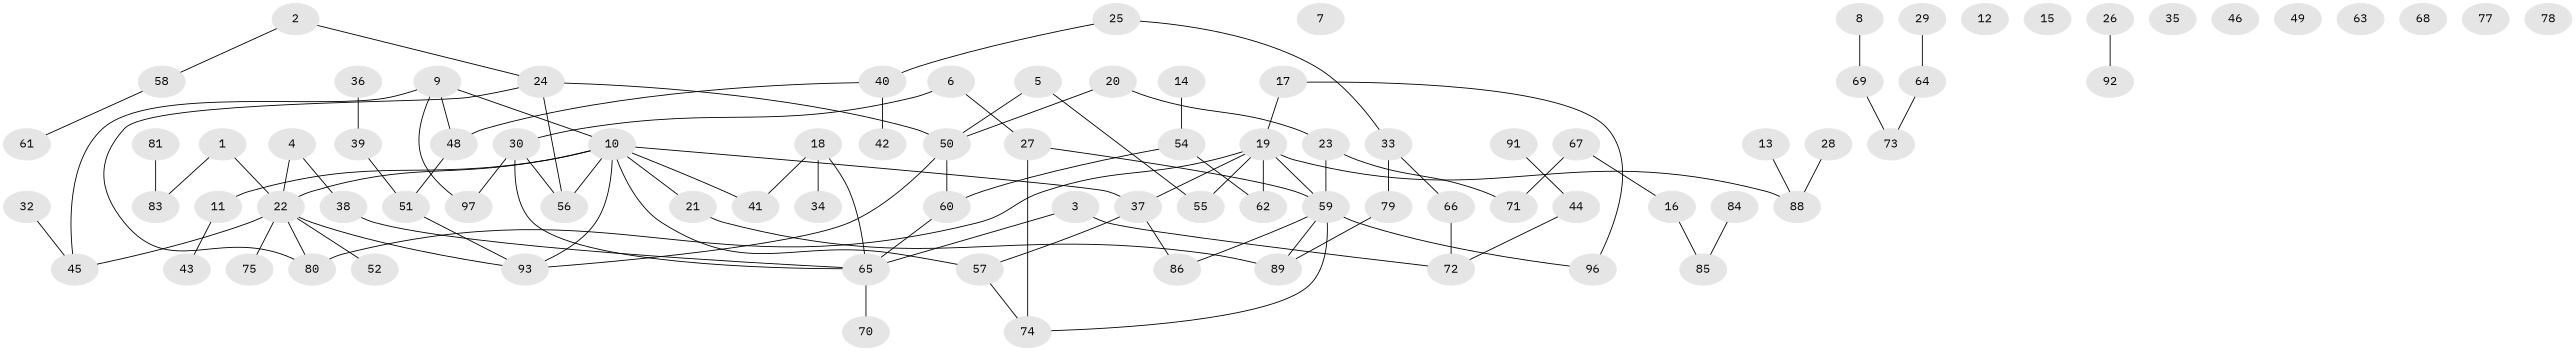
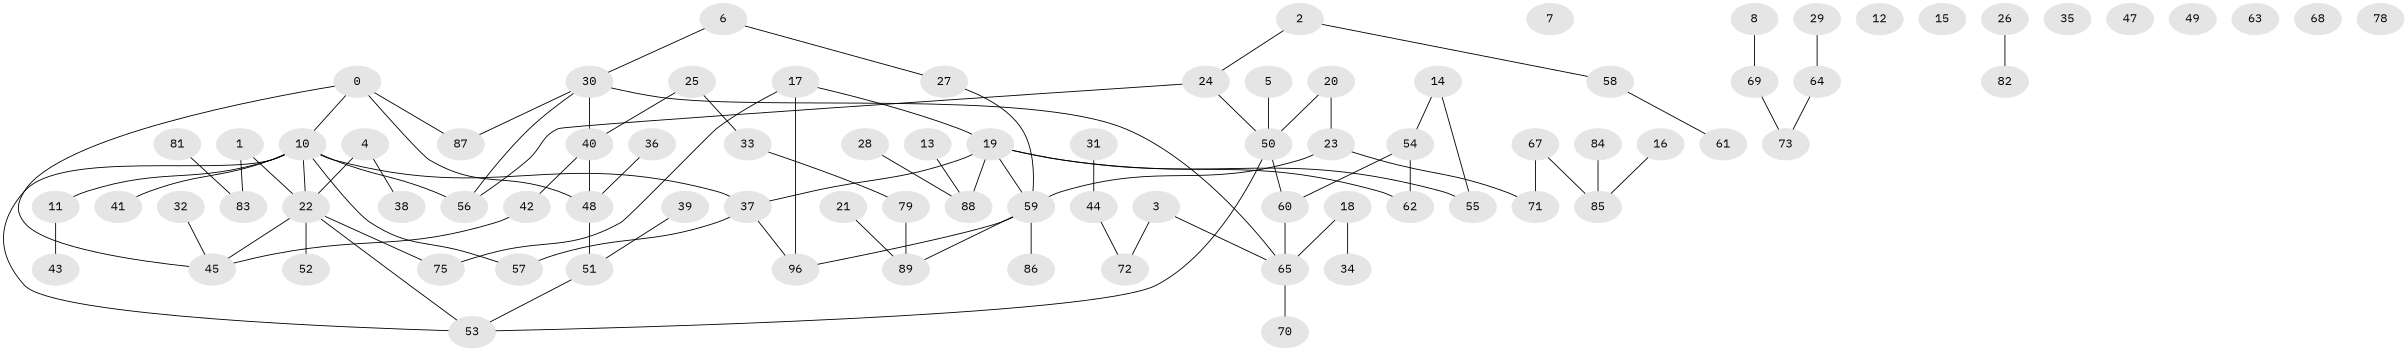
  graph {
    fontname="IBM Plex Mono"
    node [color=gray90 fontname="IBM Plex Mono" style=filled]
    edge [fontname="IBM Plex Mono"]
    1
    22
    83
    45
-   53 [label=93]
+   53
    75
-   80
    52
    2
    24
    58
    50
    56
    61
    3
    65
    72
    70
    4
    38
    5
    55
    60
    6
    27
    30
    59
-   74
-   87 [label=97]
+   87
    40
    7
    8
    69
    73
-   9
+   9 [label=0]
    10
    48
    11
    21
    37
    41
    57
    51
    43
    89
    86
    12
    13
    88
    14
    54
    62
    15
    16
    85
    17
    19
    n58 [label=96]
    18
    34
    20
    23
    71
    25
    33
-   66
    79
    42
    26
-   82 [label=92]
+   82
    28
    29
    64
-   31 [label=91]
+   31
    44
    32
    67
    35
    36
    39
-   46
+   46 [label=47]
    81
    49
    63
    68
-   77
    78
    84
    1 -- 22
    1 -- 83
    22 -- 45
    22 -- 53
    22 -- 75
-   22 -- 80
    22 -- 52
    2 -- 24
    2 -- 58
-   24 -- 80
    24 -- 50
    24 -- 56
    58 -- 61
    50 -- 53
    50 -- 60
    3 -- 65
    3 -- 72
    65 -- 70
    4 -- 22
    4 -- 38
-   38 -- 65
    5 -- 50
-   5 -- 55
+   14 -- 55
    60 -- 65
    6 -- 27
    6 -- 30
    27 -- 59
-   27 -- 74
    30 -- 56
    30 -- 65
    30 -- 87
-   59 -- 74
+   30 -- 40
    59 -- 89
    59 -- 86
    59 -- n58
    40 -- 48
    40 -- 42
    8 -- 69
    69 -- 73
    9 -- 45
    9 -- 87
    9 -- 10
    9 -- 48
    10 -- 22
    10 -- 53
    10 -- 56
    10 -- 11
-   10 -- 21
    10 -- 37
    10 -- 41
    10 -- 57
    48 -- 51
    11 -- 43
    21 -- 89
    37 -- 57
-   37 -- 86
-   57 -- 74
+   37 -- n58
    51 -- 53
    13 -- 88
    14 -- 54
    54 -- 60
    54 -- 62
    16 -- 85
+   17 -- 75
    17 -- 19
    17 -- n58
-   19 -- 80
    19 -- 55
    19 -- 59
    19 -- 37
    19 -- 88
    19 -- 62
    18 -- 65
-   18 -- 41
    18 -- 34
    20 -- 50
    20 -- 23
    23 -- 59
    23 -- 71
    25 -- 40
    25 -- 33
-   33 -- 66
    33 -- 79
-   66 -- 72
    79 -- 89
+   42 -- 45
    26 -- 82
    28 -- 88
    29 -- 64
    64 -- 73
    31 -- 44
    44 -- 72
    32 -- 45
-   67 -- 16
+   67 -- 85
    67 -- 71
-   36 -- 39
+   36 -- 48
    39 -- 51
    81 -- 83
    84 -- 85
  }
